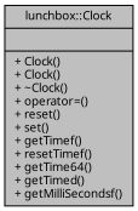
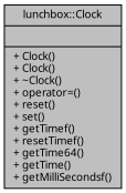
  digraph {
-   n1 [color=black fillcolor=grey75 fontcolor=black fontname=Sans fontsize=10 height=0.2 label="{lunchbox::Clock\n||+ Clock()\l+ Clock()\l+ ~Clock()\l+ operator=()\l+ reset()\l+ set()\l+ getTimef()\l+ resetTimef()\l+ getTime64()\l+ getTimed()\l+ getMilliSecondsf()\l}" shape=record style=filled width=0.4]
+   n1 [color=black fillcolor=grey75 fontcolor=black fontname=Sans fontsize=10 height=0.2 label="{lunchbox::Clock\n||+ Clock()\l+ Clock()\l+ ~Clock()\l+ operator=()\l+ reset()\l+ set()\l+ getTimef()\l+ resetTimef()\l+ getTime64()\l+ getTime()\l+ getMilliSecondsf()\l}" shape=record style=filled width=0.4]
  }
